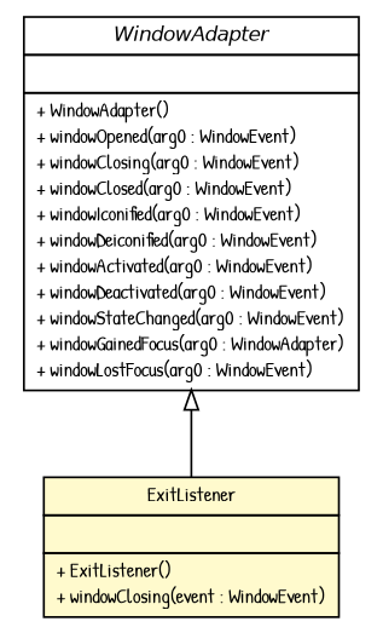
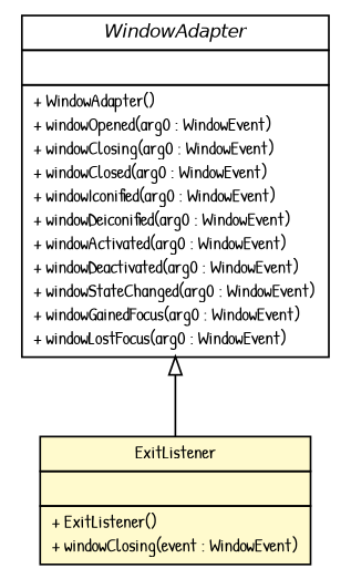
  digraph {
    nodesep=0.25
    ranksep=0.5
    fontname="Patrick Hand"
    node [fontcolor=black fontname="Patrick Hand" fontsize=10.0 shape=plaintext]
    n1 [label=<<table title="sorcer.ui.util.ExitListener" border="0" cellborder="1" cellspacing="0" cellpadding="2" port="p" bgcolor="lemonChiffon" href="./ExitListener.html"> 		<tr><td><table border="0" cellspacing="0" cellpadding="1"> <tr><td align="center" balign="center"> ExitListener </td></tr> 		</table></td></tr> 		<tr><td><table border="0" cellspacing="0" cellpadding="1"> <tr><td align="left" balign="left">  </td></tr> 		</table></td></tr> 		<tr><td><table border="0" cellspacing="0" cellpadding="1"> <tr><td align="left" balign="left"> + ExitListener() </td></tr> <tr><td align="left" balign="left"> + windowClosing(event : WindowEvent) </td></tr> 		</table></td></tr> 		</table>>]
-   n2 [label=<<table title="java.awt.event.WindowAdapter" border="0" cellborder="1" cellspacing="0" cellpadding="2" port="p" href="http://docs.oracle.com/javase/7/docs/api/java/awt/event/WindowAdapter.html"> 		<tr><td><table border="0" cellspacing="0" cellpadding="1"> <tr><td align="center" balign="center"><font face="Helvetica-Oblique"> WindowAdapter </font></td></tr> 		</table></td></tr> 		<tr><td><table border="0" cellspacing="0" cellpadding="1"> <tr><td align="left" balign="left">  </td></tr> 		</table></td></tr> 		<tr><td><table border="0" cellspacing="0" cellpadding="1"> <tr><td align="left" balign="left"> + WindowAdapter() </td></tr> <tr><td align="left" balign="left"> + windowOpened(arg0 : WindowEvent) </td></tr> <tr><td align="left" balign="left"> + windowClosing(arg0 : WindowEvent) </td></tr> <tr><td align="left" balign="left"> + windowClosed(arg0 : WindowEvent) </td></tr> <tr><td align="left" balign="left"> + windowIconified(arg0 : WindowEvent) </td></tr> <tr><td align="left" balign="left"> + windowDeiconified(arg0 : WindowEvent) </td></tr> <tr><td align="left" balign="left"> + windowActivated(arg0 : WindowEvent) </td></tr> <tr><td align="left" balign="left"> + windowDeactivated(arg0 : WindowEvent) </td></tr> <tr><td align="left" balign="left"> + windowStateChanged(arg0 : WindowEvent) </td></tr> <tr><td align="left" balign="left"> + windowGainedFocus(arg0 : WindowAdapter) </td></tr> <tr><td align="left" balign="left"> + windowLostFocus(arg0 : WindowEvent) </td></tr> 		</table></td></tr> 		</table>>]
+   n2 [label=<<table title="java.awt.event.WindowAdapter" border="0" cellborder="1" cellspacing="0" cellpadding="2" port="p" href="http://docs.oracle.com/javase/7/docs/api/java/awt/event/WindowAdapter.html"> 		<tr><td><table border="0" cellspacing="0" cellpadding="1"> <tr><td align="center" balign="center"><font face="Helvetica-Oblique"> WindowAdapter </font></td></tr> 		</table></td></tr> 		<tr><td><table border="0" cellspacing="0" cellpadding="1"> <tr><td align="left" balign="left">  </td></tr> 		</table></td></tr> 		<tr><td><table border="0" cellspacing="0" cellpadding="1"> <tr><td align="left" balign="left"> + WindowAdapter() </td></tr> <tr><td align="left" balign="left"> + windowOpened(arg0 : WindowEvent) </td></tr> <tr><td align="left" balign="left"> + windowClosing(arg0 : WindowEvent) </td></tr> <tr><td align="left" balign="left"> + windowClosed(arg0 : WindowEvent) </td></tr> <tr><td align="left" balign="left"> + windowIconified(arg0 : WindowEvent) </td></tr> <tr><td align="left" balign="left"> + windowDeiconified(arg0 : WindowEvent) </td></tr> <tr><td align="left" balign="left"> + windowActivated(arg0 : WindowEvent) </td></tr> <tr><td align="left" balign="left"> + windowDeactivated(arg0 : WindowEvent) </td></tr> <tr><td align="left" balign="left"> + windowStateChanged(arg0 : WindowEvent) </td></tr> <tr><td align="left" balign="left"> + windowGainedFocus(arg0 : WindowEvent) </td></tr> <tr><td align="left" balign="left"> + windowLostFocus(arg0 : WindowEvent) </td></tr> 		</table></td></tr> 		</table>>]
    n2 -> n1 [arrowtail=empty dir=back fontname="Patrick Hand" fontsize=10 headport=p labelfontname=Helvetica labelfontsize=10 tailport=p]
  }
